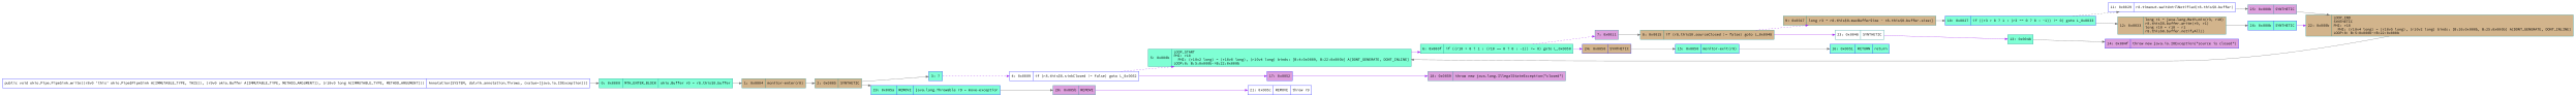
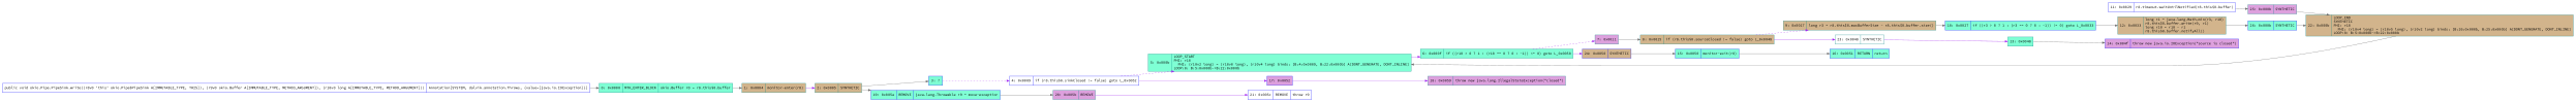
  digraph {
    fontname="Source Code Pro"
    rankdir=LR
    node [color=teal fillcolor=aquamarine fontname="Source Code Pro" shape=record style=filled]
    edge [color=gray40 fontname="Source Code Pro"]
    n1 [label="{0\:\ 0x0000|MTH_ENTER_BLOCK\l|okio.Buffer r0 = r8.this$0.buffer\l}"]
    n2 [fillcolor=tan label="{1\:\ 0x0004|monitor\-enter(r0)\l}"]
    n3 [fillcolor=tan label="{2\:\ 0x0005|SYNTHETIC\l}"]
    n4 [color=blue label="{3\:\ ?}"]
    n5 [color=blue label="{19\:\ 0x005a|REMOVE\l|java.lang.Throwable r9 = move\-exception\l}"]
    n6 [color=blue fillcolor=white label="{4\:\ 0x0009|if (r8.this$0.sinkClosed != false) goto L_0x0052\l}"]
    n7 [fillcolor=plum label="{20\:\ 0x005b|REMOVE\l}"]
    n8 [label="{5\:\ 0x000b|LOOP_START\lPHI: r10 \l  PHI: (r10v2 long) = (r10v0 long), (r10v4 long) binds: [B:4:0x0009, B:22:0x000b] A[DONT_GENERATE, DONT_INLINE]\lLOOP:0: B:5:0x000b\-\>B:22:0x000b\l}"]
    n9 [color=blue fillcolor=plum label="{17\:\ 0x0052}"]
    n10 [label="{6\:\ 0x000f|if ((r10 \> 0 ? 1 : (r10 == 0 ? 0 : \-1)) \<= 0) goto L_0x0050\l}"]
    n11 [fillcolor=plum label="{18\:\ 0x0059|throw new java.lang.IllegalStateException(\"closed\")\l}"]
    n12 [fillcolor=plum label="{7\:\ 0x0011}"]
    n13 [color=blue fillcolor=tan label="{24\:\ 0x0050|SYNTHETIC\l}"]
    n14 [fillcolor=tan label="{8\:\ 0x0015|if (r8.this$0.sourceClosed != false) goto L_0x0048\l}"]
    n15 [color=blue label="{15\:\ 0x0050|monitor\-exit(r0)\l}"]
    n16 [fillcolor=tan label="{9\:\ 0x0017|long r3 = r8.this$0.maxBufferSize \- r8.this$0.buffer.size()\l}"]
    n17 [fillcolor=white label="{23\:\ 0x0048|SYNTHETIC\l}"]
    n18 [color=blue label="{10\:\ 0x0027|if ((r3 \> 0 ? 1 : (r3 == 0 ? 0 : \-1)) != 0) goto L_0x0033\l}"]
    n19 [label="{13\:\ 0x0048}"]
    n20 [color=blue fillcolor=white label="{11\:\ 0x0029|r8.timeout.waitUntilNotified(r8.this$0.buffer)\l}"]
    n21 [fillcolor=tan label="{12\:\ 0x0033|long r1 = java.lang.Math.min(r3, r10)\lr8.this$0.buffer.write(r9, r1)\llong r10 = r10 \- r1\lr8.this$0.buffer.notifyAll()\l}"]
    n22 [fillcolor=plum label="{25\:\ 0x000b|SYNTHETIC\l}"]
    n23 [color=blue label="{26\:\ 0x000b|SYNTHETIC\l}"]
    n24 [fillcolor=tan label="{22\:\ 0x000b|LOOP_END\lSYNTHETIC\lPHI: r10 \l  PHI: (r10v4 long) = (r10v5 long), (r10v2 long) binds: [B:26:0x000b, B:25:0x000b] A[DONT_GENERATE, DONT_INLINE]\lLOOP:0: B:5:0x000b\-\>B:22:0x000b\l}"]
    n25 [color=blue fillcolor=plum label="{14\:\ 0x004f|throw new java.io.IOException(\"source is closed\")\l}"]
    n26 [color=blue label="{16\:\ 0x0051|RETURN\l|return\l}"]
    n27 [color=blue fillcolor=white label="{21\:\ 0x005c|REMOVE\l|throw r9\l}"]
    n28 [color=blue fillcolor=white label="{public void okio.Pipe.PipeSink.write((r8v0 'this' okio.Pipe$PipeSink A[IMMUTABLE_TYPE, THIS]), (r9v0 okio.Buffer A[IMMUTABLE_TYPE, METHOD_ARGUMENT]), (r10v0 long A[IMMUTABLE_TYPE, METHOD_ARGUMENT]))  | Annotation[SYSTEM, dalvik.annotation.Throws, \{value=[java.io.IOException]\}]\l}"]
    n1 -> n2
-   n2 -> n3
+   n2 -> n3 [color=purple]
    n3 -> n4
    n3 -> n5
    n4 -> n6 [color=purple style=dashed]
    n5 -> n7
    n6 -> n8 [color=purple style=dashed]
    n6 -> n9 [color=purple]
    n7 -> n27 [color=purple]
    n8 -> n10 [color=purple]
    n9 -> n11 [color=purple]
    n10 -> n12 [color=purple style=dashed]
    n10 -> n13 [color=purple]
    n12 -> n14
    n13 -> n15
    n14 -> n16 [color=purple style=dashed]
    n14 -> n17 [color=purple]
    n15 -> n26
    n16 -> n18
    n17 -> n19 [color=purple]
-   n18 -> n20 [style=dashed]
    n18 -> n21
    n19 -> n25
    n20 -> n22
    n21 -> n23
    n22 -> n24
-   n23 -> n24 [color=purple]
+   n23 -> n24
    n24 -> n8
    n28 -> n1
  }
